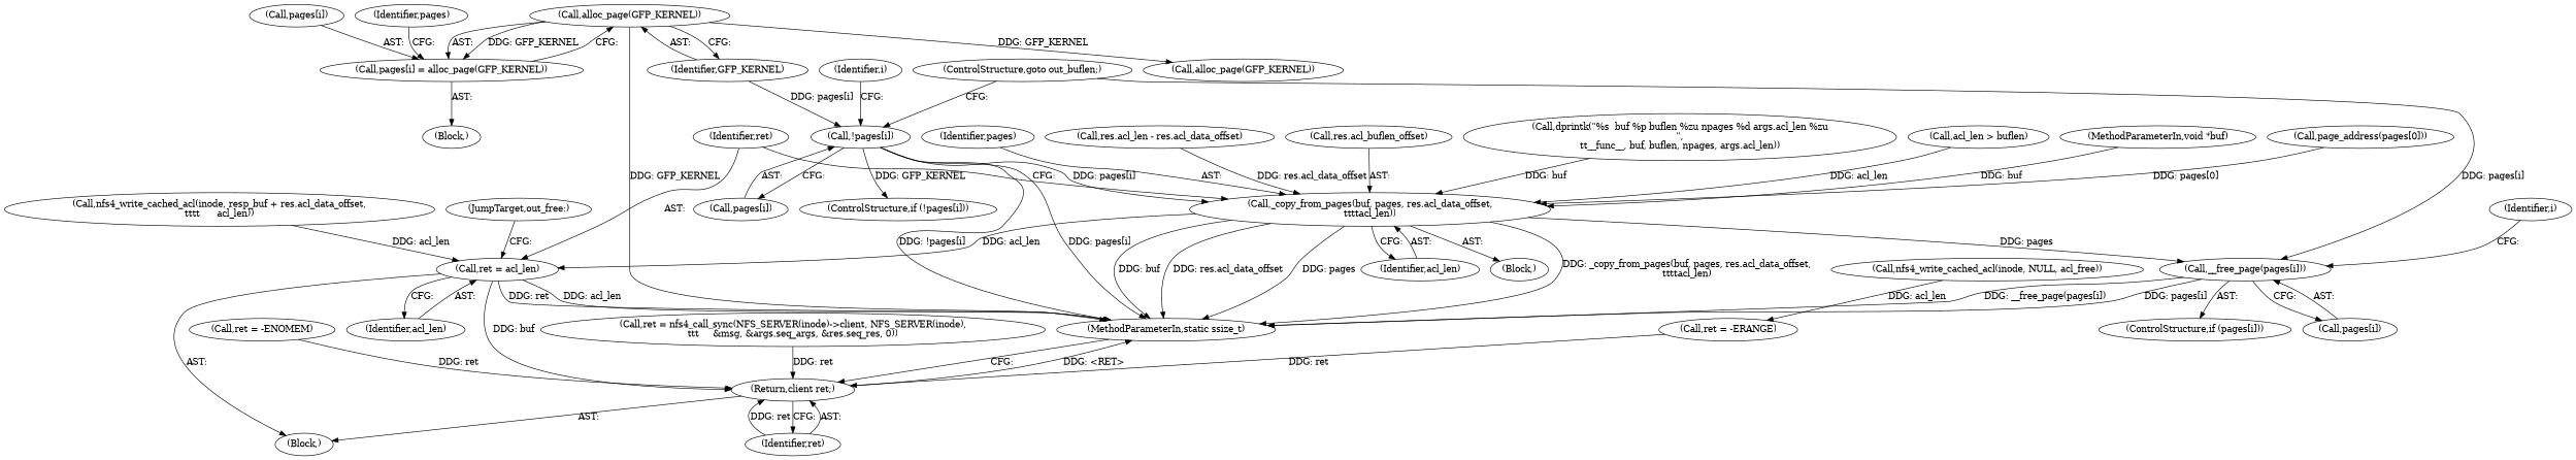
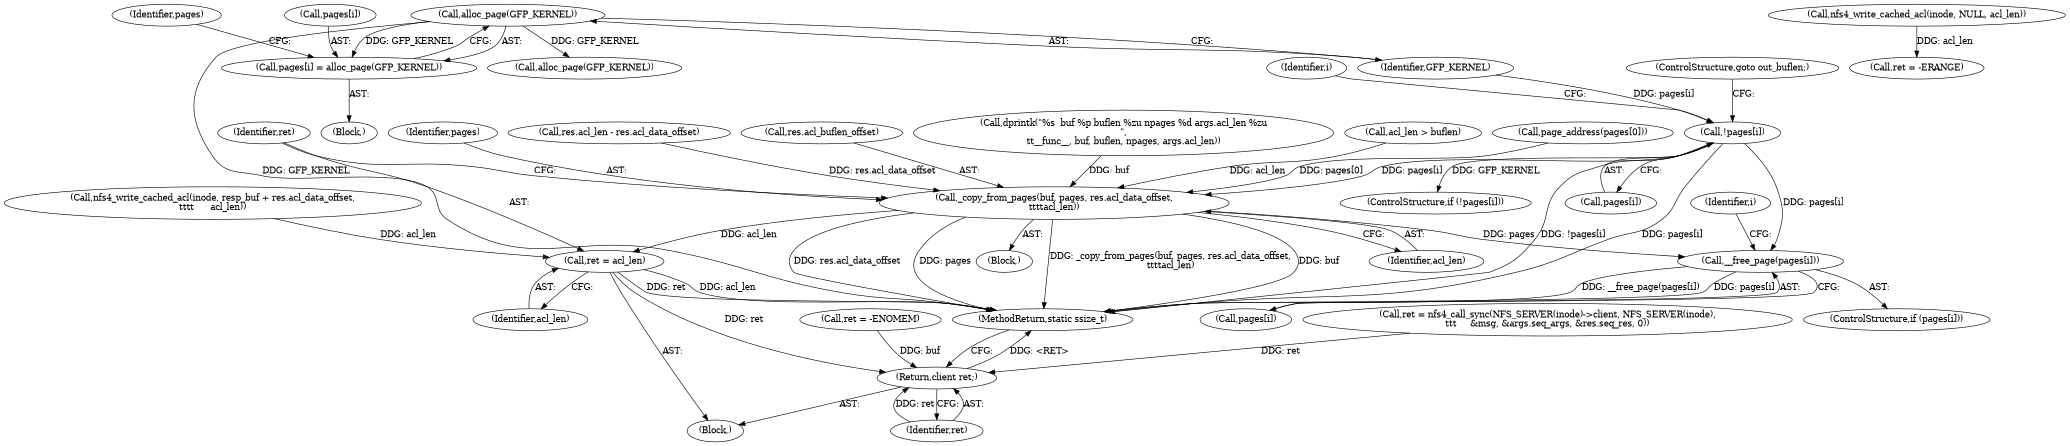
  digraph {
    n1 [label="(Call,!pages[i])"]
    n2 [label="(Call,_copy_from_pages(buf, pages, res.acl_data_offset,\n\t\t\t\tacl_len))"]
    n3 [label="(Call,__free_page(pages[i]))"]
    n4 [label="(ControlStructure,if (!pages[i]))"]
-   n5 [label="(MethodParameterIn,static ssize_t)"]
+   n5 [label="(MethodReturn,static ssize_t)"]
    n6 [label="(Call,pages[i])"]
    n7 [label="(Call,ret = acl_len)"]
    n8 [label="(Identifier,acl_len)"]
    n9 [label="(Block,)"]
    n10 [label="(Call,pages[i])"]
    n11 [label="(ControlStructure,if (pages[i]))"]
    n12 [label="(Return,client ret;)"]
    n13 [label="(Call,pages[i] = alloc_page(GFP_KERNEL))"]
    n14 [label="(Call,alloc_page(GFP_KERNEL))"]
    n15 [label="(Block,)"]
    n16 [label="(Identifier,GFP_KERNEL)"]
    n17 [label="(Call,alloc_page(GFP_KERNEL))"]
    n18 [label="(Identifier,acl_len)"]
    n19 [label="(Block,)"]
    n20 [label="(Identifier,ret)"]
    n21 [label="(ControlStructure,goto out_buflen;)"]
    n22 [label="(Identifier,pages)"]
    n23 [label="(Identifier,ret)"]
    n24 [label="(Call,nfs4_write_cached_acl(inode, resp_buf + res.acl_data_offset,\n\t\t\t\t      acl_len))"]
-   n25 [label="(Call,nfs4_write_cached_acl(inode, NULL, acl_free))"]
+   n25 [label="(Call,nfs4_write_cached_acl(inode, NULL, acl_len))"]
    n26 [label="(Call,ret = -ERANGE)"]
    n27 [label="(Call,page_address(pages[0]))"]
    n28 [label="(Identifier,i)"]
    n29 [label="(Call,ret = -ENOMEM)"]
    n30 [label="(Identifier,pages)"]
    n31 [label="(Call,pages[i])"]
    n32 [label="(Call,res.acl_len - res.acl_data_offset)"]
    n33 [label="(Call,res.acl_buflen_offset)"]
    n34 [label="(Identifier,i)"]
-   n35 [label="(JumpTarget,out_free:)"]
    n36 [label="(Call,dprintk(\"%s  buf %p buflen %zu npages %d args.acl_len %zu\n\",\n\t\t__func__, buf, buflen, npages, args.acl_len))"]
    n37 [label="(Call,ret = nfs4_call_sync(NFS_SERVER(inode)->client, NFS_SERVER(inode),\n\t\t\t     &msg, &args.seq_args, &res.seq_res, 0))"]
    n38 [label="(Call,acl_len > buflen)"]
-   n39 [label="(MethodParameterIn,void *buf)"]
    n1 -> n2 [label="DDG: pages[i]"]
-   n21 -> n3 [label="DDG: pages[i]"]
+   n1 -> n3 [label="DDG: pages[i]"]
    n1 -> n4 [label="DDG: GFP_KERNEL"]
    n1 -> n5 [label="DDG: !pages[i]"]
    n1 -> n5 [label="DDG: pages[i]"]
    n1 -> n6 [label="CFG: "]
    n2 -> n3 [label="DDG: pages"]
    n2 -> n5 [label="DDG: res.acl_data_offset"]
    n2 -> n5 [label="DDG: pages"]
    n2 -> n5 [label="DDG: _copy_from_pages(buf, pages, res.acl_data_offset,\n\t\t\t\tacl_len)"]
    n2 -> n5 [label="DDG: buf"]
    n2 -> n7 [label="DDG: acl_len"]
    n2 -> n8 [label="CFG: "]
    n2 -> n9 [label="AST: "]
    n3 -> n5 [label="DDG: pages[i]"]
    n3 -> n5 [label="DDG: __free_page(pages[i])"]
    n3 -> n10 [label="CFG: "]
    n3 -> n11 [label="AST: "]
    n5 -> n12 [label="CFG: "]
    n6 -> n1 [label="AST: "]
    n7 -> n5 [label="DDG: ret"]
    n7 -> n5 [label="DDG: acl_len"]
-   n7 -> n12 [label="DDG: buf"]
+   n7 -> n12 [label="DDG: ret"]
    n7 -> n18 [label="CFG: "]
    n7 -> n19 [label="AST: "]
    n8 -> n2 [label="AST: "]
    n10 -> n3 [label="AST: "]
    n12 -> n5 [label="DDG: <RET>"]
    n12 -> n19 [label="AST: "]
    n12 -> n20 [label="CFG: "]
    n13 -> n14 [label="CFG: "]
    n13 -> n15 [label="AST: "]
    n14 -> n5 [label="DDG: GFP_KERNEL"]
    n14 -> n13 [label="AST: "]
    n14 -> n13 [label="DDG: GFP_KERNEL"]
    n14 -> n16 [label="CFG: "]
    n14 -> n17 [label="DDG: GFP_KERNEL"]
    n16 -> n1 [label="DDG: pages[i]"]
    n16 -> n14 [label="AST: "]
    n18 -> n7 [label="AST: "]
    n20 -> n12 [label="AST: "]
    n20 -> n12 [label="DDG: ret"]
    n21 -> n1 [label="CFG: "]
    n22 -> n13 [label="CFG: "]
    n23 -> n2 [label="CFG: "]
    n23 -> n7 [label="AST: "]
    n24 -> n7 [label="DDG: acl_len"]
    n25 -> n26 [label="DDG: acl_len"]
-   n26 -> n12 [label="DDG: ret"]
    n27 -> n2 [label="DDG: pages[0]"]
    n28 -> n3 [label="CFG: "]
-   n29 -> n12 [label="DDG: ret"]
+   n29 -> n12 [label="DDG: buf"]
    n30 -> n2 [label="AST: "]
    n31 -> n13 [label="AST: "]
    n32 -> n2 [label="DDG: res.acl_data_offset"]
    n33 -> n2 [label="AST: "]
    n34 -> n1 [label="CFG: "]
-   n35 -> n7 [label="CFG: "]
    n36 -> n2 [label="DDG: buf"]
    n37 -> n12 [label="DDG: ret"]
    n38 -> n2 [label="DDG: acl_len"]
-   n39 -> n2 [label="DDG: buf"]
  }
